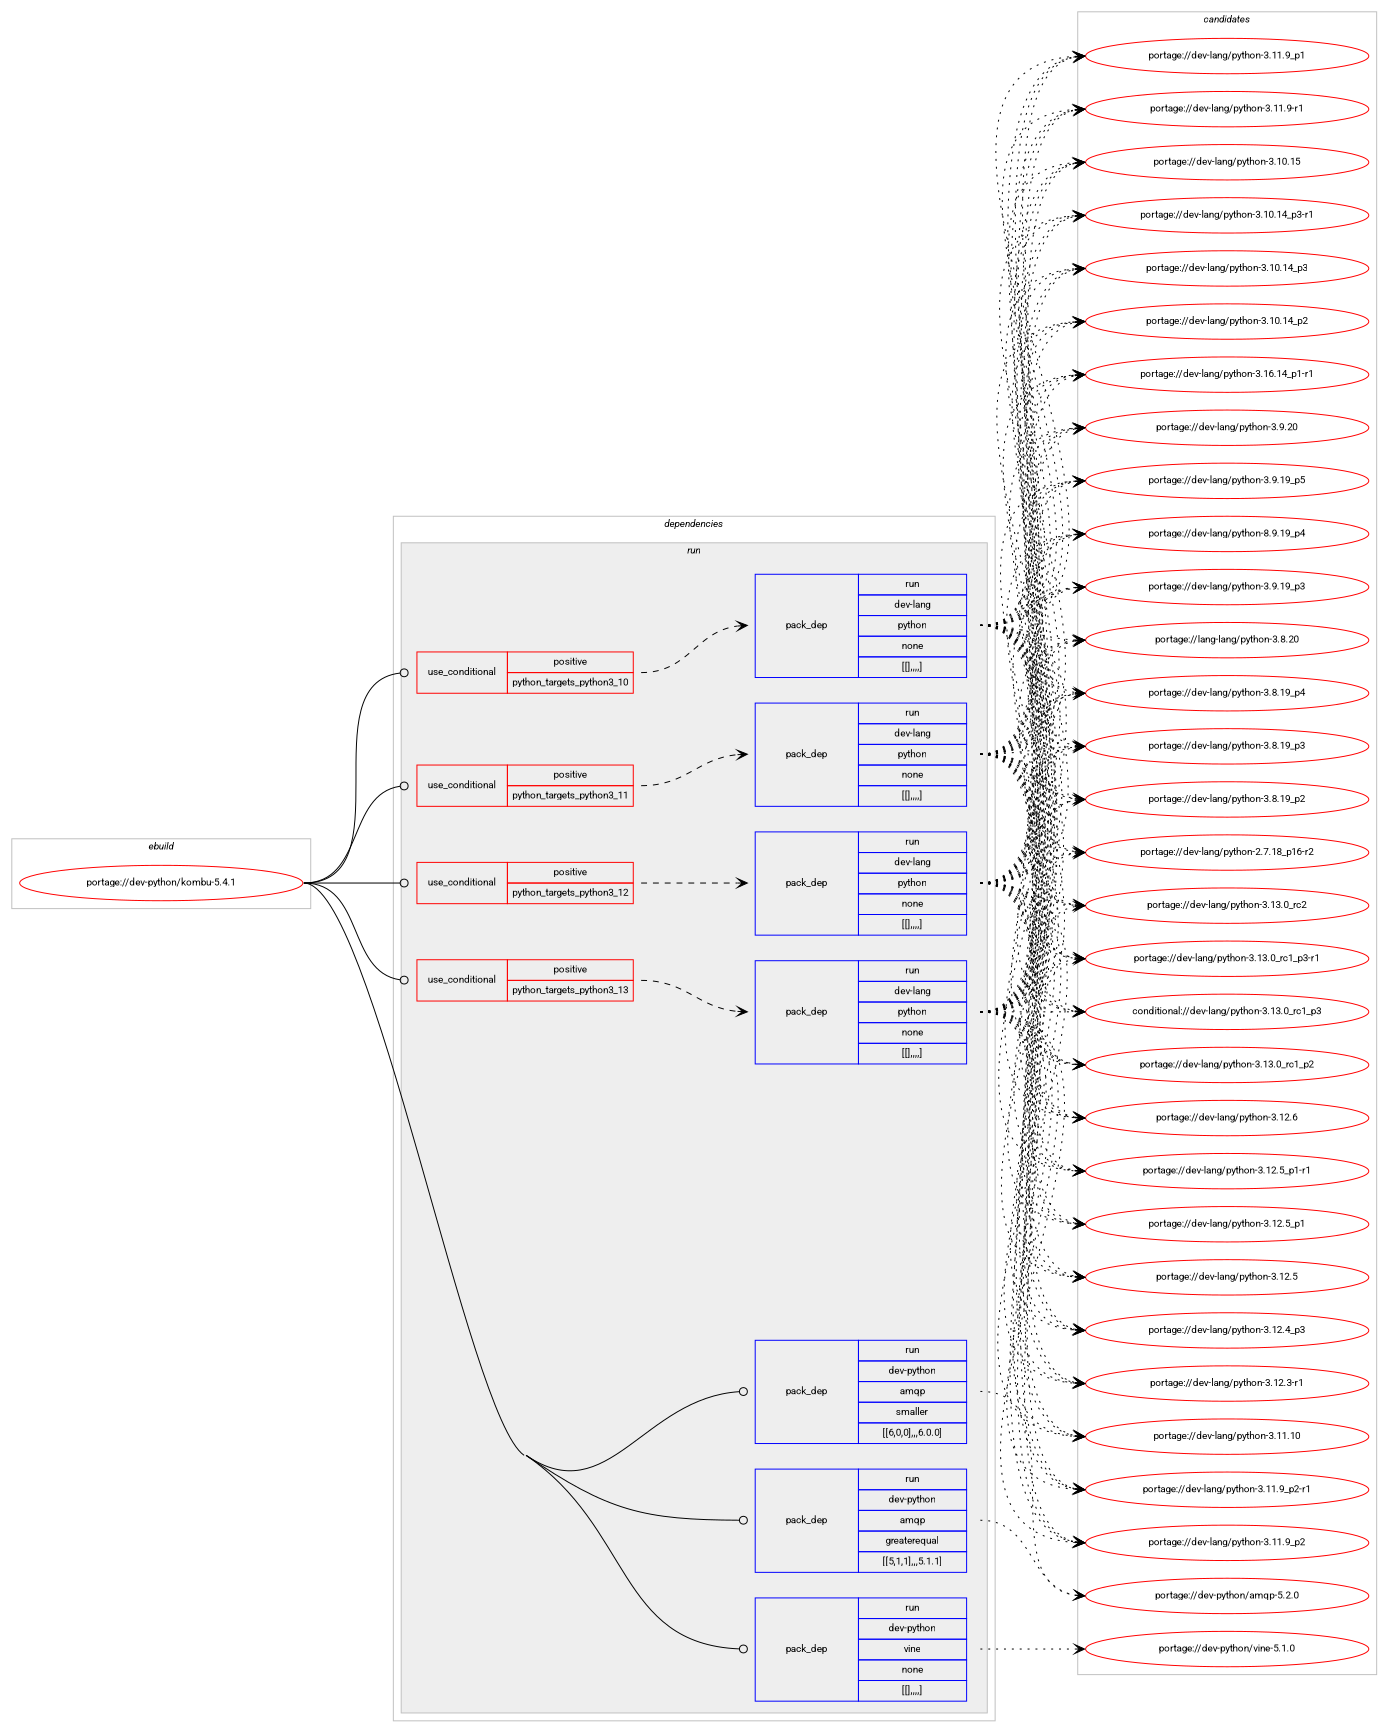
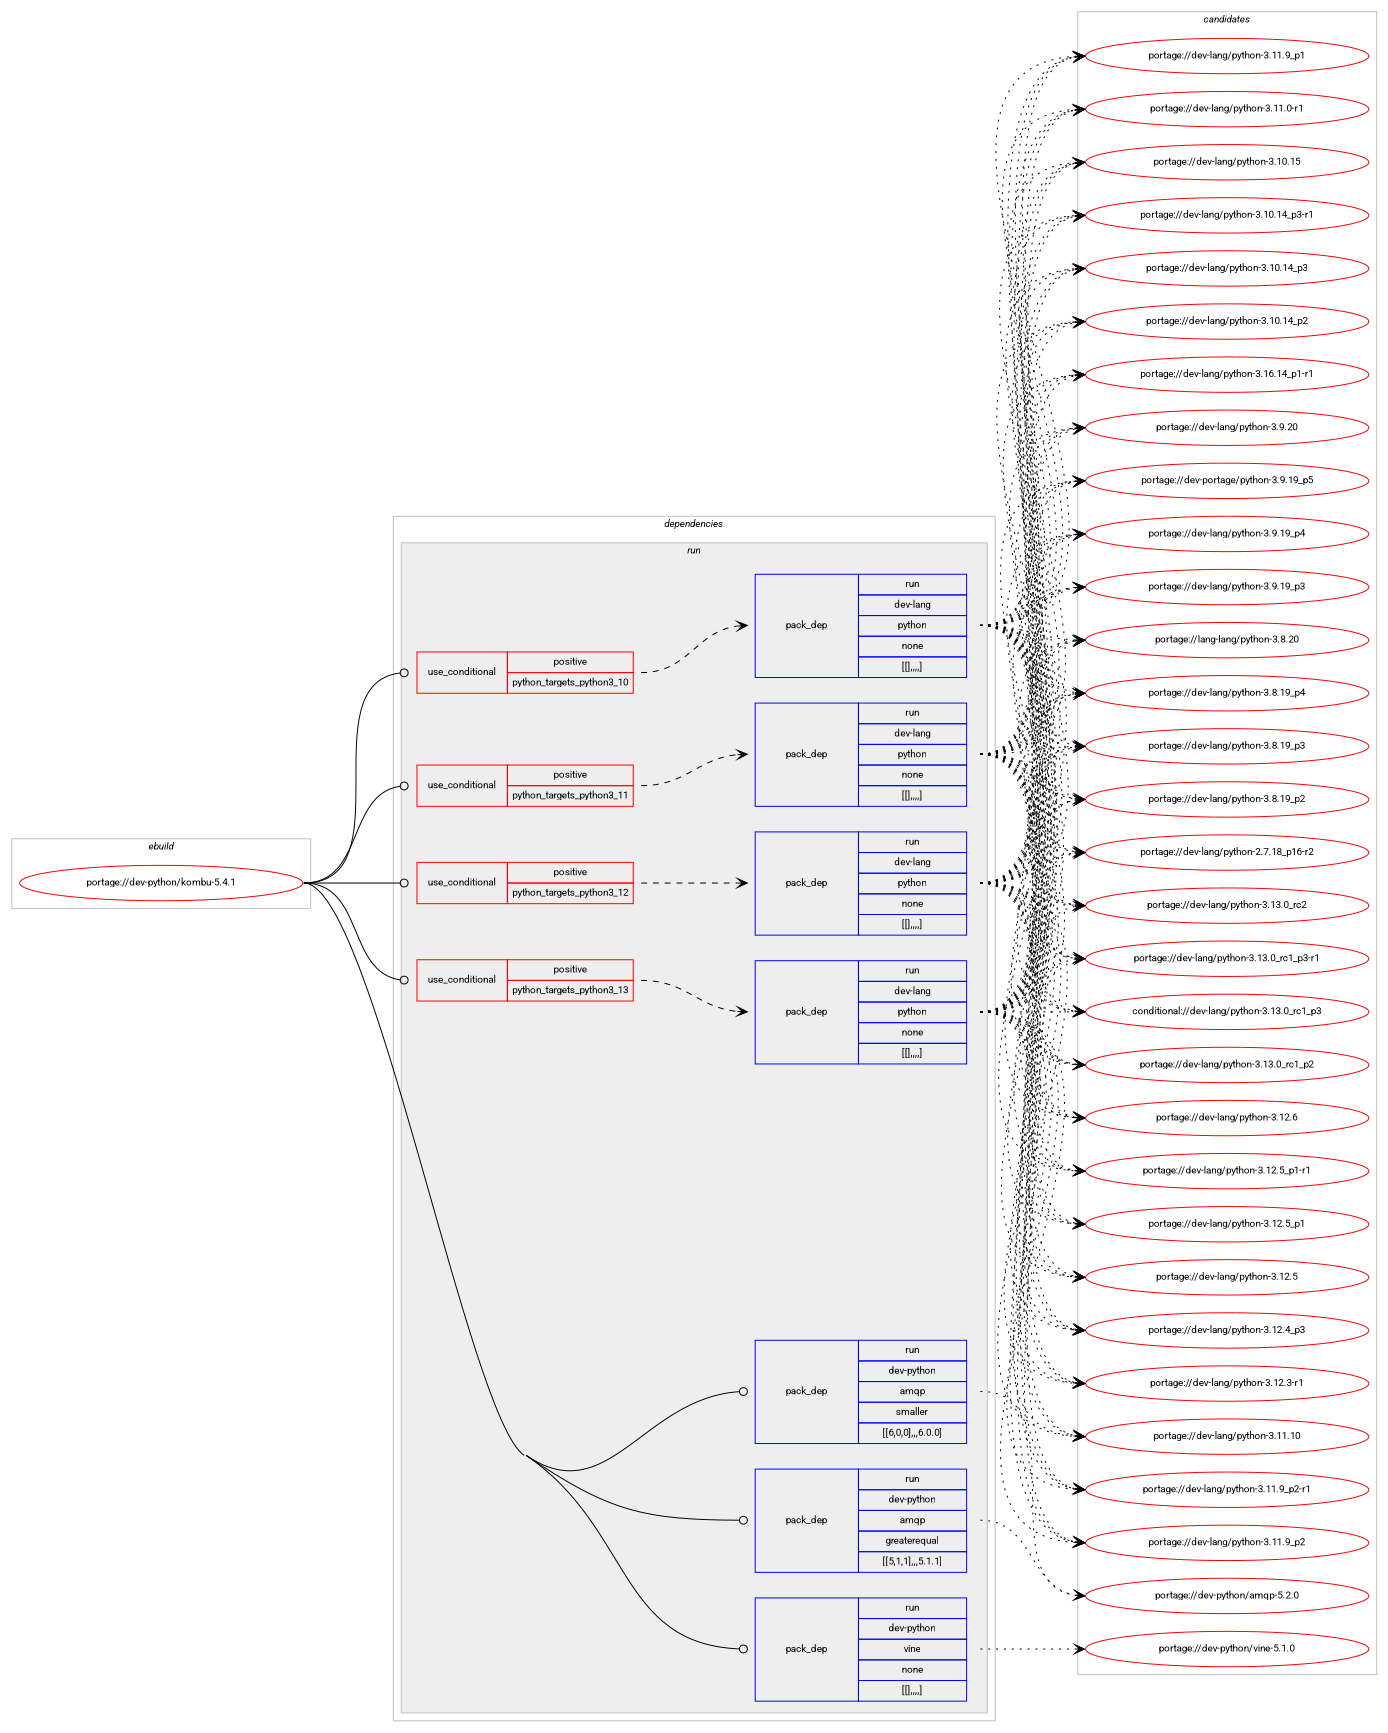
  digraph {
    compound=true
    concentrate=true
    fontname=Roboto
    fontsize=10
    newrank=true
    rankdir=LR
    ranksep=1.5
    node [color=red fontname=Roboto fontsize=10]
    edge [arrowhead=vee fontname=Roboto headport=w style=dotted tailport=e weight=100]
    n1 [label="portage://dev-python/kombu-5.4.1" width=4]
    n2 [color=blue label=<<TABLE BORDER="0" CELLBORDER="1" CELLSPACING="0" CELLPADDING="4" WIDTH="220"><TR><TD ROWSPAN="6" CELLPADDING="30">pack_dep</TD></TR><TR><TD WIDTH="110">run</TD></TR><TR><TD>dev-lang</TD></TR><TR><TD>python</TD></TR><TR><TD>none</TD></TR><TR><TD>[[],,,,]</TD></TR></TABLE>> shape=none]
    n3 [label=<<TABLE BORDER="0" CELLBORDER="1" CELLSPACING="0" CELLPADDING="4"><TR><TD ROWSPAN="3" CELLPADDING="10">use_conditional</TD></TR><TR><TD>positive</TD></TR><TR><TD>python_targets_python3_10</TD></TR></TABLE>> shape=none]
    n4 [color=blue label=<<TABLE BORDER="0" CELLBORDER="1" CELLSPACING="0" CELLPADDING="4" WIDTH="220"><TR><TD ROWSPAN="6" CELLPADDING="30">pack_dep</TD></TR><TR><TD WIDTH="110">run</TD></TR><TR><TD>dev-lang</TD></TR><TR><TD>python</TD></TR><TR><TD>none</TD></TR><TR><TD>[[],,,,]</TD></TR></TABLE>> shape=none]
    n5 [label=<<TABLE BORDER="0" CELLBORDER="1" CELLSPACING="0" CELLPADDING="4"><TR><TD ROWSPAN="3" CELLPADDING="10">use_conditional</TD></TR><TR><TD>positive</TD></TR><TR><TD>python_targets_python3_11</TD></TR></TABLE>> shape=none]
    n6 [color=blue label=<<TABLE BORDER="0" CELLBORDER="1" CELLSPACING="0" CELLPADDING="4" WIDTH="220"><TR><TD ROWSPAN="6" CELLPADDING="30">pack_dep</TD></TR><TR><TD WIDTH="110">run</TD></TR><TR><TD>dev-lang</TD></TR><TR><TD>python</TD></TR><TR><TD>none</TD></TR><TR><TD>[[],,,,]</TD></TR></TABLE>> shape=none]
    n7 [label=<<TABLE BORDER="0" CELLBORDER="1" CELLSPACING="0" CELLPADDING="4"><TR><TD ROWSPAN="3" CELLPADDING="10">use_conditional</TD></TR><TR><TD>positive</TD></TR><TR><TD>python_targets_python3_12</TD></TR></TABLE>> shape=none]
    n8 [color=blue label=<<TABLE BORDER="0" CELLBORDER="1" CELLSPACING="0" CELLPADDING="4" WIDTH="220"><TR><TD ROWSPAN="6" CELLPADDING="30">pack_dep</TD></TR><TR><TD WIDTH="110">run</TD></TR><TR><TD>dev-lang</TD></TR><TR><TD>python</TD></TR><TR><TD>none</TD></TR><TR><TD>[[],,,,]</TD></TR></TABLE>> shape=none]
    n9 [label=<<TABLE BORDER="0" CELLBORDER="1" CELLSPACING="0" CELLPADDING="4"><TR><TD ROWSPAN="3" CELLPADDING="10">use_conditional</TD></TR><TR><TD>positive</TD></TR><TR><TD>python_targets_python3_13</TD></TR></TABLE>> shape=none]
    n10 [color=blue label=<<TABLE BORDER="0" CELLBORDER="1" CELLSPACING="0" CELLPADDING="4" WIDTH="220"><TR><TD ROWSPAN="6" CELLPADDING="30">pack_dep</TD></TR><TR><TD WIDTH="110">run</TD></TR><TR><TD>dev-python</TD></TR><TR><TD>amqp</TD></TR><TR><TD>greaterequal</TD></TR><TR><TD>[[5,1,1],,,5.1.1]</TD></TR></TABLE>> shape=none]
    n11 [color=blue label=<<TABLE BORDER="0" CELLBORDER="1" CELLSPACING="0" CELLPADDING="4" WIDTH="220"><TR><TD ROWSPAN="6" CELLPADDING="30">pack_dep</TD></TR><TR><TD WIDTH="110">run</TD></TR><TR><TD>dev-python</TD></TR><TR><TD>amqp</TD></TR><TR><TD>smaller</TD></TR><TR><TD>[[6,0,0],,,6.0.0]</TD></TR></TABLE>> shape=none]
    n12 [color=blue label=<<TABLE BORDER="0" CELLBORDER="1" CELLSPACING="0" CELLPADDING="4" WIDTH="220"><TR><TD ROWSPAN="6" CELLPADDING="30">pack_dep</TD></TR><TR><TD WIDTH="110">run</TD></TR><TR><TD>dev-python</TD></TR><TR><TD>vine</TD></TR><TR><TD>none</TD></TR><TR><TD>[[],,,,]</TD></TR></TABLE>> shape=none]
    n13 [label="portage://dev-lang/python-3.13.0_rc2" width=4]
    n14 [label="portage://dev-lang/python-3.13.0_rc1_p3-r1" width=4]
    n15 [label="conditional://dev-lang/python-3.13.0_rc1_p3" width=4]
    n16 [label="portage://dev-lang/python-3.13.0_rc1_p2" width=4]
    n17 [label="portage://dev-lang/python-3.12.6" width=4]
    n18 [label="portage://dev-lang/python-3.12.5_p1-r1" width=4]
    n19 [label="portage://dev-lang/python-3.12.5_p1" width=4]
    n20 [label="portage://dev-lang/python-3.12.5" width=4]
    n21 [label="portage://dev-lang/python-3.12.4_p3" width=4]
    n22 [label="portage://dev-lang/python-3.12.3-r1" width=4]
    n23 [label="portage://dev-lang/python-3.11.10" width=4]
    n24 [label="portage://dev-lang/python-3.11.9_p2-r1" width=4]
    n25 [label="portage://dev-lang/python-3.11.9_p2" width=4]
    n26 [label="portage://dev-lang/python-3.11.9_p1" width=4]
-   n27 [label="portage://dev-lang/python-3.11.9-r1" width=4]
+   n27 [label="portage://dev-lang/python-3.11.0-r1" width=4]
    n28 [label="portage://dev-lang/python-3.10.15" width=4]
    n29 [label="portage://dev-lang/python-3.10.14_p3-r1" width=4]
    n30 [label="portage://dev-lang/python-3.10.14_p3" width=4]
    n31 [label="portage://dev-lang/python-3.10.14_p2" width=4]
    n32 [label="portage://dev-lang/python-3.16.14_p1-r1" width=4]
    n33 [label="portage://dev-lang/python-3.9.20" width=4]
-   n34 [label="portage://dev-lang/python-3.9.19_p5" width=4]
-   n35 [label="portage://dev-lang/python-8.9.19_p4" width=4]
+   n34 [label="portage://dev-portage/python-3.9.19_p5" width=4]
+   n35 [label="portage://dev-lang/python-3.9.19_p4" width=4]
    n36 [label="portage://dev-lang/python-3.9.19_p3" width=4]
    n37 [label="portage://lang-lang/python-3.8.20" width=4]
    n38 [label="portage://dev-lang/python-3.8.19_p4" width=4]
    n39 [label="portage://dev-lang/python-3.8.19_p3" width=4]
    n40 [label="portage://dev-lang/python-3.8.19_p2" width=4]
    n41 [label="portage://dev-lang/python-2.7.18_p16-r2" width=4]
    n42 [label="portage://dev-python/amqp-5.2.0" width=4]
    n43 [label="portage://dev-python/vine-5.1.0" width=4]
    subgraph cluster_1 {
      color=gray
      label=<<i>ebuild</i>>
      n1
    }
    subgraph cluster_2 {
      color=gray
      label=<<i>dependencies</i>>
      subgraph cluster_3 {
        color=gray
        fillcolor="#eeeeee"
        label=<<i>compile</i>>
        style=filled
      }
      subgraph cluster_4 {
        color=gray
        fillcolor="#eeeeee"
        label=<<i>compile and run</i>>
        style=filled
      }
      subgraph cluster_5 {
        color=gray
        fillcolor="#eeeeee"
        label=<<i>run</i>>
        style=filled
        subgraph sub_6 {
          color=gray
          fillcolor="#eeeeee"
          label=<<i>run</i>>
          style=filled
          n3
          subgraph sub_7 {
            color=gray
            fillcolor="#eeeeee"
            label=<<i>run</i>>
            style=filled
            n2
          }
        }
        subgraph sub_8 {
          color=gray
          fillcolor="#eeeeee"
          label=<<i>run</i>>
          style=filled
          n5
          subgraph sub_9 {
            color=gray
            fillcolor="#eeeeee"
            label=<<i>run</i>>
            style=filled
            n4
          }
        }
        subgraph sub_10 {
          color=gray
          fillcolor="#eeeeee"
          label=<<i>run</i>>
          style=filled
          n7
          subgraph sub_11 {
            color=gray
            fillcolor="#eeeeee"
            label=<<i>run</i>>
            style=filled
            n6
          }
        }
        subgraph sub_12 {
          color=gray
          fillcolor="#eeeeee"
          label=<<i>run</i>>
          style=filled
          n9
          subgraph sub_13 {
            color=gray
            fillcolor="#eeeeee"
            label=<<i>run</i>>
            style=filled
            n8
          }
        }
        subgraph sub_14 {
          color=gray
          fillcolor="#eeeeee"
          label=<<i>run</i>>
          style=filled
          n10
        }
        subgraph sub_15 {
          color=gray
          fillcolor="#eeeeee"
          label=<<i>run</i>>
          style=filled
          n11
        }
        subgraph sub_16 {
          color=gray
          fillcolor="#eeeeee"
          label=<<i>run</i>>
          style=filled
          n12
        }
      }
    }
    subgraph cluster_17 {
      color=gray
      label=<<i>candidates</i>>
      rank=same
      subgraph sub_18 {
        color=black
        label=<<i>candidates</i>>
        nodesep=1
        rank=same
        n13
        n14
        n15
        n16
        n17
        n18
        n19
        n20
        n21
        n22
        n23
        n24
        n25
        n26
        n27
        n28
        n29
        n30
        n31
        n32
        n33
        n34
        n35
        n36
        n37
        n38
        n39
        n40
        n41
      }
      subgraph sub_19 {
        color=black
        label=<<i>candidates</i>>
        nodesep=1
        rank=same
        n13
        n14
        n15
        n16
        n17
        n18
        n19
        n20
        n21
        n22
        n23
        n24
        n25
        n26
        n27
        n28
        n29
        n30
        n31
        n32
        n33
        n34
        n35
        n36
        n37
        n38
        n39
        n40
        n41
      }
      subgraph sub_20 {
        color=black
        label=<<i>candidates</i>>
        nodesep=1
        rank=same
        n13
        n14
        n15
        n16
        n17
        n18
        n19
        n20
        n21
        n22
        n23
        n24
        n25
        n26
        n27
        n28
        n29
        n30
        n31
        n32
        n33
        n34
        n35
        n36
        n37
        n38
        n39
        n40
        n41
      }
      subgraph sub_21 {
        color=black
        label=<<i>candidates</i>>
        nodesep=1
        rank=same
        n13
        n14
        n15
        n16
        n17
        n18
        n19
        n20
        n21
        n22
        n23
        n24
        n25
        n26
        n27
        n28
        n29
        n30
        n31
        n32
        n33
        n34
        n35
        n36
        n37
        n38
        n39
        n40
        n41
      }
      subgraph sub_22 {
        color=black
        label=<<i>candidates</i>>
        nodesep=1
        rank=same
        n42
      }
      subgraph sub_23 {
        color=black
        label=<<i>candidates</i>>
        nodesep=1
        rank=same
        n42
      }
      subgraph sub_24 {
        color=black
        label=<<i>candidates</i>>
        nodesep=1
        rank=same
        n43
      }
    }
    n1 -> n3 [arrowhead=odot style=solid weight=20]
    n1 -> n5 [arrowhead=odot style=solid weight=20]
    n1 -> n7 [arrowhead=odot style=solid weight=20]
    n1 -> n9 [arrowhead=odot style=solid weight=20]
    n1 -> n10 [arrowhead=odot style=solid weight=20]
    n1 -> n11 [arrowhead=odot style=solid weight=20]
    n1 -> n12 [arrowhead=odot style=solid weight=20]
    n2 -> n13
    n2 -> n14
    n2 -> n15
    n2 -> n16
    n2 -> n17
    n2 -> n18
    n2 -> n19
    n2 -> n20
    n2 -> n21
    n2 -> n22
    n2 -> n23
    n2 -> n24
    n2 -> n25
    n2 -> n26
    n2 -> n27
    n2 -> n28
    n2 -> n29
    n2 -> n30
    n2 -> n31
    n2 -> n32
    n2 -> n33
    n2 -> n34
    n2 -> n35
    n2 -> n36
    n2 -> n37
    n2 -> n38
    n2 -> n39
    n2 -> n40
    n2 -> n41
    n3 -> n2 [style=dashed weight=20]
    n4 -> n13
    n4 -> n14
    n4 -> n15
    n4 -> n16
    n4 -> n17
    n4 -> n18
    n4 -> n19
    n4 -> n20
    n4 -> n21
    n4 -> n22
    n4 -> n23
    n4 -> n24
    n4 -> n25
    n4 -> n26
    n4 -> n27
    n4 -> n28
    n4 -> n29
    n4 -> n30
    n4 -> n31
    n4 -> n32
    n4 -> n33
    n4 -> n34
    n4 -> n35
    n4 -> n36
    n4 -> n37
    n4 -> n38
    n4 -> n39
    n4 -> n40
    n4 -> n41
    n5 -> n4 [style=dashed weight=20]
    n6 -> n13
    n6 -> n14
    n6 -> n15
    n6 -> n16
    n6 -> n17
    n6 -> n18
    n6 -> n19
    n6 -> n20
    n6 -> n21
    n6 -> n22
    n6 -> n23
    n6 -> n24
    n6 -> n25
    n6 -> n26
    n6 -> n27
    n6 -> n28
    n6 -> n29
    n6 -> n30
    n6 -> n31
    n6 -> n32
    n6 -> n33
    n6 -> n34
    n6 -> n35
    n6 -> n36
    n6 -> n37
    n6 -> n38
    n6 -> n39
    n6 -> n40
    n6 -> n41
    n7 -> n6 [style=dashed weight=20]
    n8 -> n13
    n8 -> n14
    n8 -> n15
    n8 -> n16
    n8 -> n17
    n8 -> n18
    n8 -> n19
    n8 -> n20
    n8 -> n21
    n8 -> n22
    n8 -> n23
    n8 -> n24
    n8 -> n25
    n8 -> n26
    n8 -> n27
    n8 -> n28
    n8 -> n29
    n8 -> n30
    n8 -> n31
    n8 -> n32
    n8 -> n33
    n8 -> n34
    n8 -> n35
    n8 -> n36
    n8 -> n37
    n8 -> n38
    n8 -> n39
    n8 -> n40
    n8 -> n41
    n9 -> n8 [style=dashed weight=20]
    n10 -> n42
    n11 -> n42
    n12 -> n43
  }
